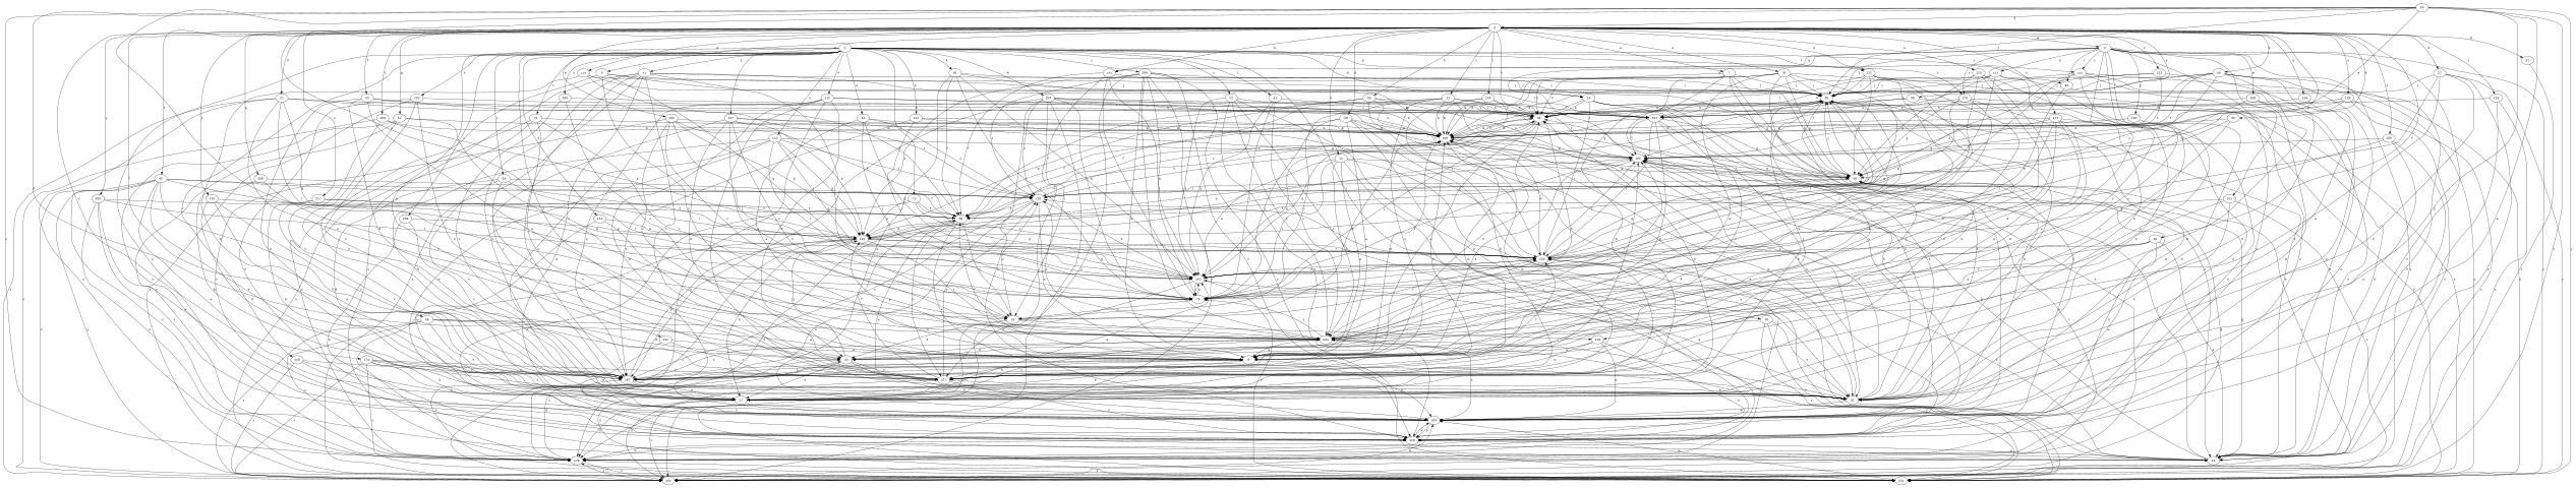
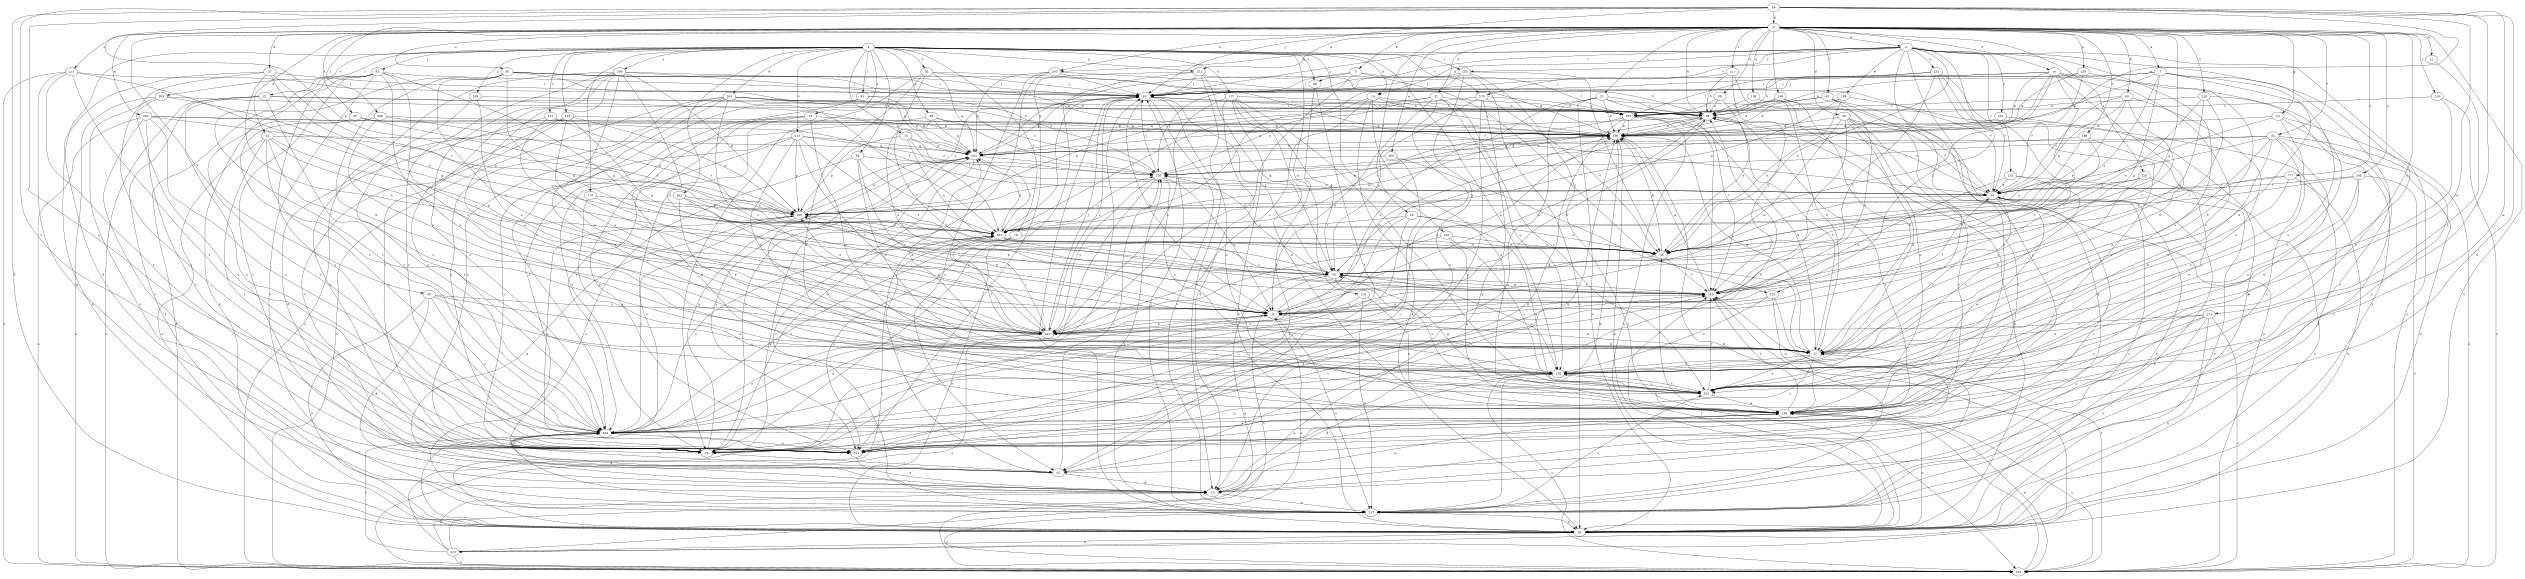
  strict digraph {
    fontname="Liberation Mono"
    node [fontname="Liberation Mono"]
    edge [fontname="Liberation Mono"]
    0
    2
    7
    9
    11
    21
    27
    29
    31
    36
    43
    45
    46
    48
    51
    54
    58
    65
    66
    85
    88
    90
    102
    118
    125
    128
    131
    136
    142
    146
    168
    172
    174
    189
    198
    205
    213
    216
    217
    218
    14
    99
    155
    179
    41
    83
    108
    117
    126
    133
    151
    161
    n53 [label=284]
    210
    211
    219
    17
    109
    195
    187
    101
    143
    178
    8
    75
    92
    50
    25
    169
    n70 [label=162]
    220
    33
    56
    135
    1
    22
    40
    69
    70
    73
    74
    82
    91
    93
    104
    111
    112
    113
    114
    132
    n91 [label=167]
    149
    200
    202
    203
    209
    0 -> 2 [label=a]
    0 -> 7 [label=a]
    0 -> 9 [label=b]
    0 -> 11 [label=b]
    0 -> 21 [label=c]
    0 -> 27 [label=d]
    0 -> 29 [label=d]
    0 -> 31 [label=d]
    0 -> 36 [label=e]
    0 -> 43 [label=f]
    0 -> 45 [label=f]
    0 -> 46 [label=f]
    0 -> 48 [label=f]
    0 -> 51 [label=g]
    0 -> 54 [label=g]
    0 -> 58 [label=g]
    0 -> 65 [label=h]
    0 -> 66 [label=h]
    0 -> 85 [label=k]
    0 -> 88 [label=k]
    0 -> 90 [label=k]
    0 -> 102 [label=m]
    0 -> 118 [label=o]
    0 -> 125 [label=o]
    0 -> 128 [label=p]
    0 -> 131 [label=p]
    0 -> 136 [label=q]
    0 -> 142 [label=q]
    0 -> 146 [label=r]
    0 -> 168 [label=t]
    0 -> 172 [label=u]
    0 -> 174 [label=u]
    0 -> 189 [label=w]
    0 -> 198 [label=x]
    0 -> 205 [label=y]
    0 -> 213 [label=z]
    0 -> 216 [label=z]
    0 -> 217 [label=z]
    0 -> 218 [label=z]
    2 -> 142 [label=q]
    2 -> 14 [label=b]
    2 -> 99 [label=l]
    2 -> 155 [label=s]
    2 -> 179 [label=v]
    2 -> 41 [label=e]
    2 -> 83 [label=j]
    2 -> 108 [label=m]
    2 -> 117 [label=n]
    2 -> 126 [label=o]
    2 -> 133 [label=p]
    2 -> 151 [label=r]
    2 -> 161 [label=s]
    2 -> n53 [label=x]
    2 -> 210 [label=y]
    2 -> 211 [label=y]
    2 -> 219 [label=z]
    7 -> 58 [label=g]
    7 -> 66 [label=h]
    7 -> 41 [label=e]
    7 -> 83 [label=j]
    7 -> 161 [label=s]
    7 -> 17 [label=b]
    7 -> 109 [label=m]
    7 -> 195 [label=w]
    9 -> 83 [label=j]
    9 -> 219 [label=z]
    9 -> 187 [label=v]
    9 -> 101 [label=l]
    9 -> 143 [label=q]
    11 -> 58 [label=g]
    11 -> n53 [label=x]
    11 -> 143 [label=q]
    11 -> 178 [label=u]
    11 -> 8 [label=a]
    11 -> 75 [label=i]
    11 -> 92 [label=k]
    21 -> 66 [label=h]
    21 -> 109 [label=m]
    21 -> 187 [label=v]
    21 -> 92 [label=k]
    21 -> 50 [label=f]
    21 -> 25 [label=c]
    21 -> 169 [label=t]
    27 -> 41 [label=e]
    27 -> 83 [label=j]
    27 -> 211 [label=y]
    27 -> 8 [label=a]
    27 -> 92 [label=k]
    27 -> n70 [label=r]
    29 -> 211 [label=y]
    29 -> 109 [label=m]
    29 -> 178 [label=u]
    29 -> 8 [label=a]
    29 -> 75 [label=i]
    29 -> 50 [label=f]
    29 -> 169 [label=t]
    31 -> 66 [label=h]
    31 -> 161 [label=s]
    31 -> 143 [label=q]
    31 -> 178 [label=u]
    31 -> 8 [label=a]
    31 -> 75 [label=i]
    31 -> 220 [label=z]
    36 -> 58 [label=g]
    36 -> 66 [label=h]
    36 -> 83 [label=j]
    36 -> n53 [label=x]
    36 -> 17 [label=b]
    36 -> 109 [label=m]
    36 -> 143 [label=q]
    36 -> 8 [label=a]
    43 -> 17 [label=b]
    43 -> 109 [label=m]
    43 -> 101 [label=l]
    43 -> 8 [label=a]
    43 -> 33 [label=d]
    45 -> 161 [label=s]
    45 -> 211 [label=y]
    45 -> 17 [label=b]
    45 -> 195 [label=w]
    45 -> 143 [label=q]
    45 -> 178 [label=u]
    45 -> 92 [label=k]
    45 -> 50 [label=f]
    45 -> 220 [label=z]
    46 -> 41 [label=e]
    46 -> n53 [label=x]
    46 -> 195 [label=w]
    46 -> 75 [label=i]
    46 -> n70 [label=r]
    48 -> 161 [label=s]
    48 -> n53 [label=x]
    48 -> 178 [label=u]
    48 -> 8 [label=a]
    48 -> 92 [label=k]
    48 -> 33 [label=d]
    51 -> 161 [label=s]
    54 -> 41 [label=e]
    54 -> 117 [label=n]
    54 -> 126 [label=o]
    54 -> 109 [label=m]
    54 -> 25 [label=c]
    58 -> 83 [label=j]
    58 -> 126 [label=o]
    58 -> 161 [label=s]
    58 -> 178 [label=u]
    58 -> 169 [label=t]
    58 -> 220 [label=z]
    65 -> 41 [label=e]
    65 -> 101 [label=l]
    65 -> 178 [label=u]
    65 -> 50 [label=f]
    65 -> 169 [label=t]
    65 -> 135 [label=p]
    66 -> 109 [label=m]
    66 -> 143 [label=q]
    66 -> 8 [label=a]
    66 -> 75 [label=i]
    66 -> 220 [label=z]
    85 -> n53 [label=x]
    85 -> 109 [label=m]
    85 -> n70 [label=r]
    88 -> 66 [label=h]
    88 -> 41 [label=e]
    88 -> 101 [label=l]
    90 -> 66 [label=h]
    90 -> 41 [label=e]
    90 -> 83 [label=j]
    90 -> 17 [label=b]
    90 -> 109 [label=m]
    90 -> 178 [label=u]
    90 -> 92 [label=k]
    90 -> 169 [label=t]
    90 -> 220 [label=z]
    102 -> 126 [label=o]
    102 -> n53 [label=x]
    102 -> 109 [label=m]
    102 -> 75 [label=i]
    102 -> 50 [label=f]
    102 -> 25 [label=c]
    102 -> 135 [label=p]
    118 -> 58 [label=g]
    118 -> 66 [label=h]
    118 -> 41 [label=e]
    118 -> 161 [label=s]
    118 -> 169 [label=t]
    125 -> 58 [label=g]
    125 -> 83 [label=j]
    125 -> 126 [label=o]
    125 -> n53 [label=x]
    125 -> 75 [label=i]
    125 -> 33 [label=d]
    128 -> 83 [label=j]
    128 -> 17 [label=b]
    128 -> 109 [label=m]
    128 -> 50 [label=f]
    131 -> 58 [label=g]
    131 -> 83 [label=j]
    131 -> 211 [label=y]
    131 -> 109 [label=m]
    131 -> 75 [label=i]
    131 -> 33 [label=d]
    136 -> 66 [label=h]
    136 -> 195 [label=w]
    142 -> 83 [label=j]
    142 -> 143 [label=q]
    142 -> 75 [label=i]
    142 -> 50 [label=f]
    142 -> 25 [label=c]
    146 -> 66 [label=h]
    146 -> 126 [label=o]
    146 -> 17 [label=b]
    146 -> 109 [label=m]
    168 -> 161 [label=s]
    168 -> 109 [label=m]
    168 -> 187 [label=v]
    168 -> 135 [label=p]
    172 -> 58 [label=g]
    172 -> 126 [label=o]
    172 -> n53 [label=x]
    172 -> 109 [label=m]
    172 -> 8 [label=a]
-   172 -> 92 [label=k]
+   92 -> 172 [label=k]
    172 -> n70 [label=r]
    172 -> 33 [label=d]
    174 -> 117 [label=n]
    174 -> 126 [label=o]
    174 -> 161 [label=s]
    174 -> 211 [label=y]
    174 -> 17 [label=b]
    174 -> 187 [label=v]
    174 -> 92 [label=k]
    189 -> 17 [label=b]
    189 -> 25 [label=c]
    189 -> 220 [label=z]
    198 -> 41 [label=e]
    198 -> 195 [label=w]
    198 -> 143 [label=q]
    198 -> 169 [label=t]
    205 -> 126 [label=o]
    205 -> 195 [label=w]
    205 -> 178 [label=u]
    205 -> 50 [label=f]
    205 -> n70 [label=r]
    213 -> 66 [label=h]
    213 -> 83 [label=j]
    213 -> 17 [label=b]
    213 -> 169 [label=t]
    216 -> 126 [label=o]
    216 -> 161 [label=s]
    216 -> 101 [label=l]
    217 -> 17 [label=b]
    217 -> 92 [label=k]
    217 -> 50 [label=f]
    217 -> n70 [label=r]
    218 -> 17 [label=b]
    218 -> 187 [label=v]
    218 -> 92 [label=k]
    218 -> 50 [label=f]
    14 -> 66 [label=h]
    14 -> 109 [label=y]
    14 -> 195 [label=w]
    14 -> 187 [label=v]
    14 -> 92 [label=k]
    14 -> n70 [label=r]
    99 -> 211 [label=y]
    99 -> 75 [label=i]
    155 -> 41 [label=e]
    155 -> 83 [label=j]
    155 -> 126 [label=o]
    155 -> 211 [label=y]
    155 -> 92 [label=k]
    155 -> n70 [label=r]
    155 -> 220 [label=z]
    179 -> 58 [label=g]
    179 -> 41 [label=e]
    179 -> 211 [label=y]
    179 -> 101 [label=l]
    179 -> 33 [label=d]
    179 -> 135 [label=p]
    41 -> 58 [label=g]
    41 -> 109 [label=m]
    41 -> 169 [label=t]
    83 -> 66 [label=h]
    83 -> 117 [label=n]
    83 -> 195 [label=w]
    83 -> 187 [label=v]
    83 -> 101 [label=l]
    83 -> 8 [label=a]
    108 -> 41 [label=e]
    108 -> 195 [label=w]
    108 -> 101 [label=l]
    108 -> 135 [label=p]
    117 -> 83 [label=j]
    117 -> 126 [label=o]
    117 -> 161 [label=s]
    117 -> 109 [label=m]
    117 -> 92 [label=k]
    117 -> 50 [label=f]
    117 -> 169 [label=t]
    117 -> 220 [label=z]
    126 -> 41 [label=e]
    126 -> 195 [label=w]
    126 -> 178 [label=u]
    126 -> 169 [label=t]
    133 -> 83 [label=j]
    133 -> 117 [label=n]
    133 -> 187 [label=v]
    133 -> 101 [label=l]
    133 -> 50 [label=f]
    133 -> 169 [label=t]
    151 -> 161 [label=s]
    151 -> 8 [label=a]
    151 -> 92 [label=k]
    151 -> 50 [label=f]
    161 -> 58 [label=g]
    161 -> 195 [label=w]
    161 -> 178 [label=i]
    161 -> 169 [label=t]
    n53 -> 66 [label=h]
    n53 -> 211 [label=y]
    n53 -> 8 [label=a]
    n53 -> 75 [label=i]
    n53 -> 169 [label=t]
    n53 -> 33 [label=d]
    210 -> 109 [label=m]
    210 -> 92 [label=k]
    211 -> 195 [label=w]
    211 -> 33 [label=d]
    219 -> 117 [label=n]
    219 -> 195 [label=w]
    219 -> 178 [label=u]
    219 -> 8 [label=a]
    17 -> 66 [label=h]
    17 -> 161 [label=s]
    17 -> n53 [label=x]
    17 -> 109 [label=m]
    17 -> 143 [label=q]
    17 -> 178 [label=u]
    17 -> n70 [label=r]
    109 -> 66 [label=h]
    109 -> 143 [label=q]
    195 -> 126 [label=o]
    195 -> n53 [label=x]
    195 -> 169 [label=t]
    187 -> 83 [label=j]
    187 -> 126 [label=o]
    187 -> n53 [label=x]
    187 -> 17 [label=b]
    187 -> 109 [label=m]
    187 -> 8 [label=a]
    187 -> n70 [label=r]
    187 -> 135 [label=p]
    101 -> 58 [label=g]
    101 -> 17 [label=b]
    101 -> 109 [label=m]
    101 -> 92 [label=k]
    101 -> 169 [label=t]
    101 -> n70 [label=r]
    101 -> 33 [label=d]
    143 -> 83 [label=j]
    143 -> 117 [label=n]
    143 -> 211 [label=y]
    143 -> 75 [label=i]
    143 -> n70 [label=r]
    143 -> 220 [label=z]
    178 -> 161 [label=s]
    178 -> 211 [label=y]
    178 -> 33 [label=d]
    8 -> 66 [label=h]
    8 -> 117 [label=n]
    8 -> 17 [label=b]
    8 -> 109 [label=m]
-   8 -> 195 [label=w]
    8 -> 187 [label=v]
    8 -> 50 [label=f]
    8 -> 135 [label=p]
    75 -> 83 [label=j]
    75 -> 143 [label=q]
    75 -> 25 [label=c]
    75 -> 169 [label=t]
    92 -> 66 [label=h]
    92 -> 83 [label=j]
    92 -> n53 [label=x]
    92 -> 109 [label=m]
    92 -> 195 [label=w]
    92 -> 143 [label=q]
    92 -> 169 [label=t]
    50 -> 66 [label=h]
    50 -> 117 [label=n]
    50 -> 195 [label=w]
    50 -> 178 [label=u]
    50 -> 92 [label=k]
    50 -> 25 [label=c]
    50 -> 135 [label=p]
    25 -> n53 [label=x]
    25 -> 109 [label=m]
    25 -> n70 [label=r]
    25 -> 220 [label=z]
    25 -> 33 [label=d]
    169 -> 58 [label=g]
-   109 -> 169 [label=m]
+   169 -> 109 [label=m]
    169 -> 8 [label=a]
    169 -> 135 [label=p]
-   n70 -> 58 [label=g]
    n70 -> 41 [label=e]
    n70 -> 83 [label=j]
    n70 -> n53 [label=x]
    n70 -> 109 [label=m]
    n70 -> 143 [label=q]
    n70 -> 169 [label=t]
    n70 -> 220 [label=z]
    220 -> 83 [label=j]
    220 -> n53 [label=x]
    220 -> 187 [label=v]
    220 -> 178 [label=u]
    220 -> 8 [label=a]
    220 -> 50 [label=f]
    33 -> 117 [label=n]
    33 -> 17 [label=b]
    33 -> 195 [label=w]
    33 -> 135 [label=p]
    56 -> 0 [label=g]
    56 -> 83 [label=j]
    56 -> 161 [label=s]
    56 -> 211 [label=y]
    56 -> 109 [label=m]
    56 -> 195 [label=w]
    56 -> 178 [label=u]
    56 -> 75 [label=i]
    56 -> 92 [label=k]
    56 -> 33 [label=d]
    56 -> 135 [label=p]
    135 -> 83 [label=j]
    135 -> n53 [label=x]
    135 -> 211 [label=y]
-   135 -> 17 [label=b]
+   202 -> 17 [label=b]
    135 -> 109 [label=m]
    135 -> 143 [label=q]
    135 -> 178 [label=u]
    135 -> n70 [label=r]
    1 -> 131 [label=p]
    1 -> 14 [label=b]
    1 -> 99 [label=l]
    1 -> 155 [label=s]
    1 -> 179 [label=v]
    1 -> 178 [label=u]
    1 -> 33 [label=d]
    1 -> 22 [label=c]
    1 -> 40 [label=e]
    1 -> 69 [label=i]
    1 -> 70 [label=i]
    1 -> 73 [label=i]
    1 -> 74 [label=i]
    1 -> 82 [label=j]
    1 -> 91 [label=k]
    1 -> 93 [label=l]
    1 -> 104 [label=m]
    1 -> 111 [label=n]
    1 -> 112 [label=n]
    1 -> 113 [label=n]
    1 -> 114 [label=n]
    1 -> 132 [label=p]
    1 -> n91 [label=r]
    1 -> 149 [label=r]
    1 -> 200 [label=x]
    1 -> 202 [label=x]
    1 -> 203 [label=x]
    1 -> 209 [label=y]
    22 -> 66 [label=h]
    22 -> 126 [label=o]
    22 -> n53 [label=x]
    22 -> 211 [label=y]
    22 -> 143 [label=q]
    22 -> 92 [label=k]
    40 -> 109 [label=m]
    40 -> 143 [label=q]
    40 -> 8 [label=a]
    40 -> 75 [label=i]
    40 -> 220 [label=z]
    69 -> 117 [label=n]
    69 -> 17 [label=b]
    69 -> 187 [label=v]
    69 -> n70 [label=r]
    69 -> 220 [label=z]
    70 -> 41 [label=e]
    70 -> n53 [label=x]
    70 -> 211 [label=y]
    70 -> 92 [label=k]
    73 -> 41 [label=e]
    73 -> 143 [label=q]
    73 -> 50 [label=f]
    73 -> n70 [label=r]
    73 -> 135 [label=p]
    74 -> 117 [label=n]
    74 -> n53 [label=x]
    74 -> 211 [label=y]
    74 -> 109 [label=m]
    74 -> 178 [label=u]
    82 -> 58 [label=g]
    82 -> 83 [label=j]
    82 -> 117 [label=n]
    82 -> 126 [label=d]
    82 -> 211 [label=y]
    82 -> 187 [label=v]
    82 -> 178 [label=u]
    82 -> 92 [label=k]
    82 -> 25 [label=c]
    91 -> 83 [label=j]
    91 -> 195 [label=w]
    91 -> 143 [label=q]
    91 -> 75 [label=i]
    91 -> 50 [label=f]
    91 -> 169 [label=t]
    93 -> 66 [label=h]
    93 -> n53 [label=x]
    93 -> 143 [label=q]
    93 -> 75 [label=i]
    104 -> 126 [label=o]
    104 -> 161 [label=s]
    104 -> 211 [label=y]
    104 -> 109 [label=m]
    104 -> 187 [label=v]
    104 -> 101 [label=l]
    104 -> 75 [label=i]
    104 -> n70 [label=r]
    104 -> 220 [label=z]
    111 -> 109 [label=m]
    111 -> 187 [label=v]
    111 -> 75 [label=i]
    111 -> n70 [label=r]
    112 -> 58 [label=g]
    112 -> 161 [label=s]
    112 -> 195 [label=w]
    112 -> 187 [label=v]
    112 -> 101 [label=l]
    112 -> 92 [label=k]
    112 -> 33 [label=d]
    113 -> 17 [label=b]
    113 -> 195 [label=w]
    113 -> 187 [label=v]
    113 -> 143 [label=q]
    113 -> 75 [label=i]
    113 -> 169 [label=t]
    113 -> 220 [label=z]
    113 -> 135 [label=p]
    114 -> 195 [label=w]
    114 -> 8 [label=a]
    114 -> 135 [label=p]
    132 -> 117 [label=n]
    132 -> 195 [label=w]
    132 -> 8 [label=a]
    n91 -> 58 [label=g]
    n91 -> n53 [label=x]
    n91 -> 109 [label=m]
    n91 -> 187 [label=v]
    n91 -> 25 [label=c]
    n91 -> 33 [label=d]
    n91 -> 135 [label=p]
    149 -> 41 [label=e]
    149 -> 161 [label=s]
    149 -> 195 [label=w]
    149 -> 187 [label=v]
    200 -> 83 [label=j]
    200 -> 126 [label=o]
    200 -> 161 [label=s]
    200 -> n53 [label=x]
    200 -> 211 [label=y]
    200 -> 178 [label=u]
    200 -> 8 [label=a]
    200 -> 75 [label=i]
    200 -> 220 [label=z]
    200 -> 135 [label=p]
    202 -> 41 [label=e]
    202 -> 187 [label=v]
    202 -> 135 [label=p]
    203 -> 66 [label=h]
    203 -> 117 [label=n]
    203 -> 126 [label=o]
    203 -> 211 [label=y]
    203 -> 187 [label=v]
    209 -> n53 [label=x]
    209 -> 187 [label=v]
    209 -> 101 [label=l]
  }
